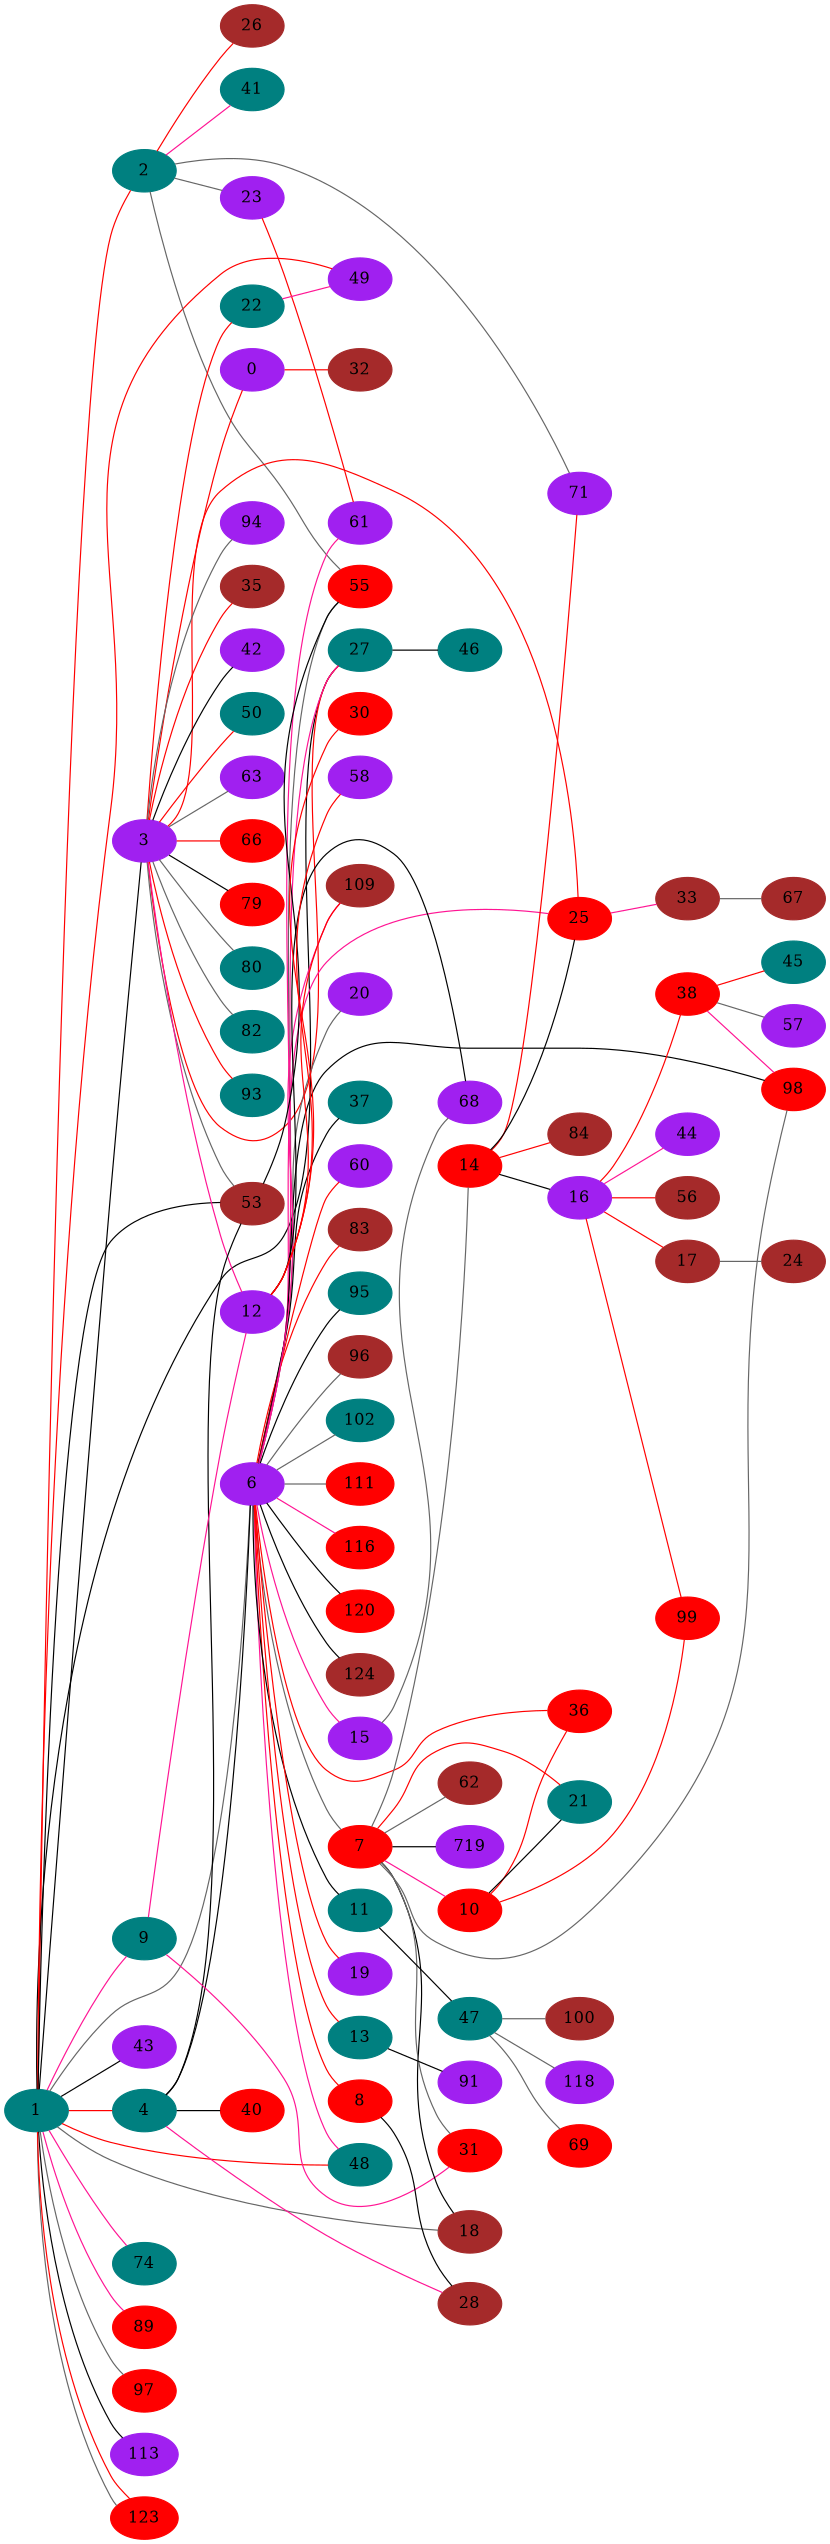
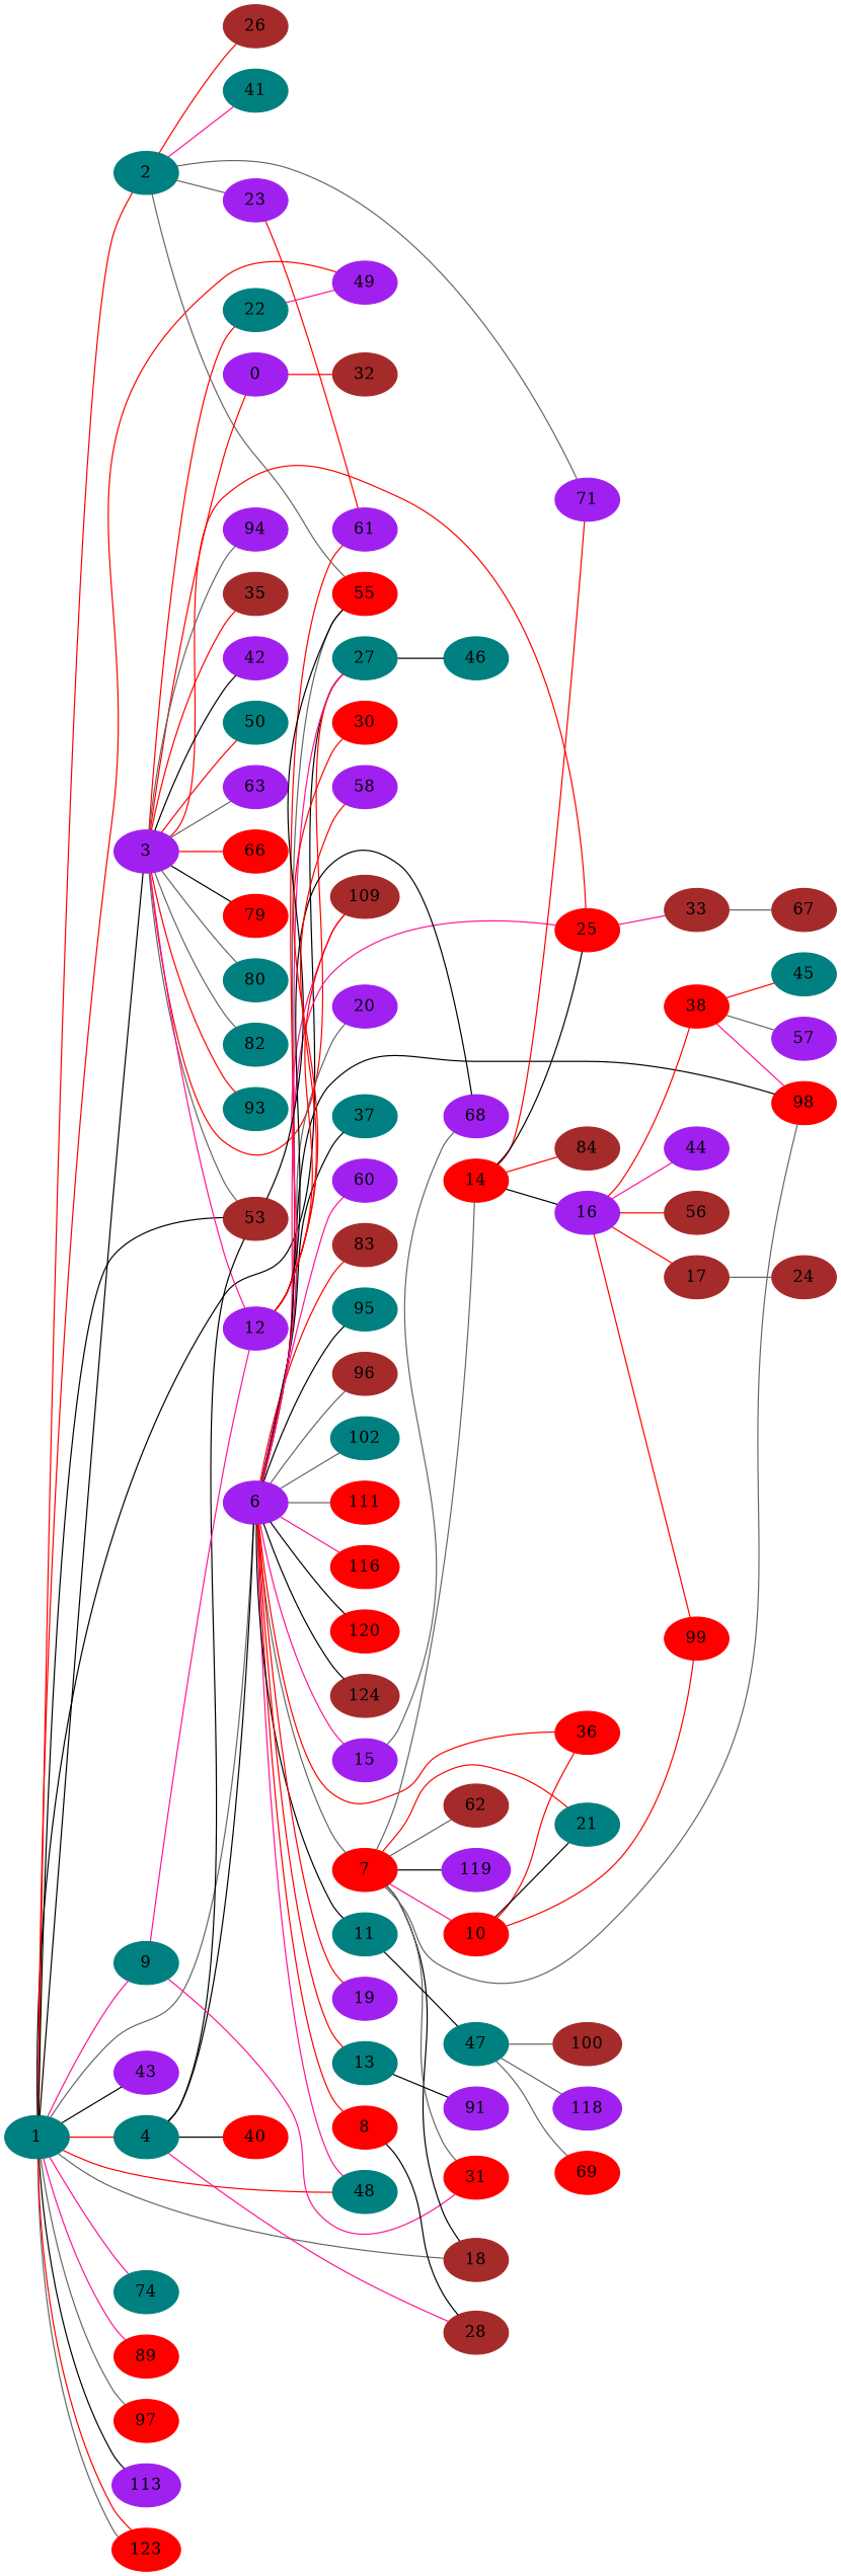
  graph {
    rankdir=LR
    node [color=purple style=filled]
    edge [color=red]
    1 [color=teal]
    2 [color=teal]
    3
    4 [color=teal]
    6
    9 [color=teal]
    18 [color=brown super="+107+29"]
    27 [color=teal super="+77+81"]
    43
    48 [color=teal]
    49 [super="+86"]
    53 [color=brown super="+122+87+54"]
    74 [color=teal]
    89 [color=red]
    97 [color=red]
    113
    123 [color=red]
    23
    26 [color=brown]
    41 [color=teal]
    55 [color=red super="+65+112+70"]
    71
    n23 [label=0]
    12
    22 [color=teal super="+64+52"]
    25 [color=red super="+114"]
    35 [color=brown super="+110"]
    42 [super="+117+125"]
    50 [color=teal]
    63
    66 [color=red]
    79 [color=red]
    80 [color=teal]
    82 [color=teal]
    93 [color=teal]
    94
    28 [color=brown]
    40 [color=red]
    7 [color=red]
    8 [color=red]
    11 [color=teal]
    13 [color=teal]
    15
    19
    20 [super="+39"]
    36 [color=red]
    37 [color=teal]
    60
    61 [super="+73+78"]
    83 [color=brown]
    95 [color=teal]
    96 [color=brown]
    98 [color=red super="+121+105"]
    102 [color=teal]
    109 [color=brown]
    111 [color=red]
    116 [color=red]
    120 [color=red]
    124 [color=brown]
    31 [color=red super="+90"]
    46 [color=teal]
    32 [color=brown super="+34"]
    68 [super="+76+104"]
    30 [color=red]
    58
    33 [color=brown]
    10 [color=red super="+75"]
    14 [color=red]
    21 [color=teal]
    62 [color=brown super="+101"]
-   119 [label=719]
+   119
    47 [color=teal]
    91
    99 [color=red super="+108"]
    16
    84 [color=brown]
    69 [color=red]
    100 [color=brown]
    118
    17 [color=brown super="+51"]
    38 [color=red super="+103"]
    44
    56 [color=brown]
    24 [color=brown]
    45 [color=teal]
    57
    67 [color=brown]
    1 -- 2
    1 -- 3 [color=black]
    1 -- 4
    1 -- 6 [color=gray40]
    1 -- 9 [color=deeppink]
    1 -- 18 [color=gray40]
    1 -- 27 [color=black]
    1 -- 43 [color=black]
    1 -- 48
    1 -- 49
    1 -- 53 [color=black]
    1 -- 74 [color=deeppink]
    1 -- 89 [color=deeppink]
    1 -- 97 [color=gray40]
    1 -- 113 [color=black]
    1 -- 123 [color=gray40]
    1 -- 123
    2 -- 23 [color=gray40]
    2 -- 26
    2 -- 41 [color=deeppink]
    2 -- 55 [color=gray40]
    2 -- 71 [color=gray40]
    3 -- 27
    3 -- 53 [color=gray40]
    3 -- n23
    3 -- 12 [color=deeppink]
    3 -- 22
    3 -- 25
    3 -- 35
    3 -- 42 [color=black]
    3 -- 50
    3 -- 63 [color=gray40]
    3 -- 66
    3 -- 79 [color=black]
    3 -- 80 [color=gray40]
    3 -- 82 [color=gray40]
    3 -- 93
    3 -- 94 [color=gray40]
    4 -- 6 [color=black]
    4 -- 53 [color=black]
    4 -- 28 [color=deeppink]
    4 -- 40 [color=black]
    6 -- 27 [color=deeppink]
    6 -- 48 [color=deeppink]
    6 -- 55 [color=gray40]
    6 -- 25 [color=deeppink]
    6 -- 7 [color=gray40]
    6 -- 8
    6 -- 11 [color=black]
    6 -- 13
    6 -- 15 [color=deeppink]
    6 -- 19
    6 -- 20 [color=gray40]
    6 -- 36
    6 -- 37 [color=black]
-   6 -- 60
-   6 -- 61 [color=deeppink]
+   6 -- 60 [color=deeppink]
+   6 -- 61
    6 -- 83
    6 -- 95 [color=black]
    6 -- 96 [color=gray40]
    6 -- 98 [color=black]
    6 -- 102 [color=gray40]
    6 -- 109 [color=deeppink]
    6 -- 111 [color=gray40]
    6 -- 116 [color=deeppink]
    6 -- 120 [color=black]
    6 -- 124 [color=black]
    9 -- 12 [color=deeppink]
    9 -- 31 [color=deeppink]
    27 -- 46 [color=black]
    53 -- 55 [color=black]
    23 -- 61
    n23 -- 32
    12 -- 109
    12 -- 68 [color=black]
    12 -- 30
    12 -- 58
    22 -- 49 [color=deeppink]
    25 -- 33 [color=deeppink]
    7 -- 18 [color=black]
    7 -- 98 [color=gray40]
    7 -- 31 [color=gray40]
    7 -- 10 [color=deeppink]
    7 -- 14 [color=gray40]
    7 -- 21
    7 -- 62 [color=gray40]
    7 -- 119 [color=black]
    8 -- 28 [color=black]
    11 -- 47 [color=black]
    13 -- 91 [color=black]
    15 -- 68 [color=gray40]
    33 -- 67 [color=gray40]
    10 -- 36
    10 -- 21 [color=black]
    10 -- 99
    14 -- 71
    14 -- 25 [color=black]
    14 -- 16 [color=black]
    14 -- 84
    47 -- 69 [color=gray40]
    47 -- 100 [color=gray40]
    47 -- 118 [color=gray40]
    16 -- 99
    16 -- 17
    16 -- 38
    16 -- 44 [color=deeppink]
    16 -- 56
    17 -- 24 [color=gray40]
    38 -- 98 [color=deeppink]
    38 -- 45
    38 -- 57 [color=gray40]
  }
